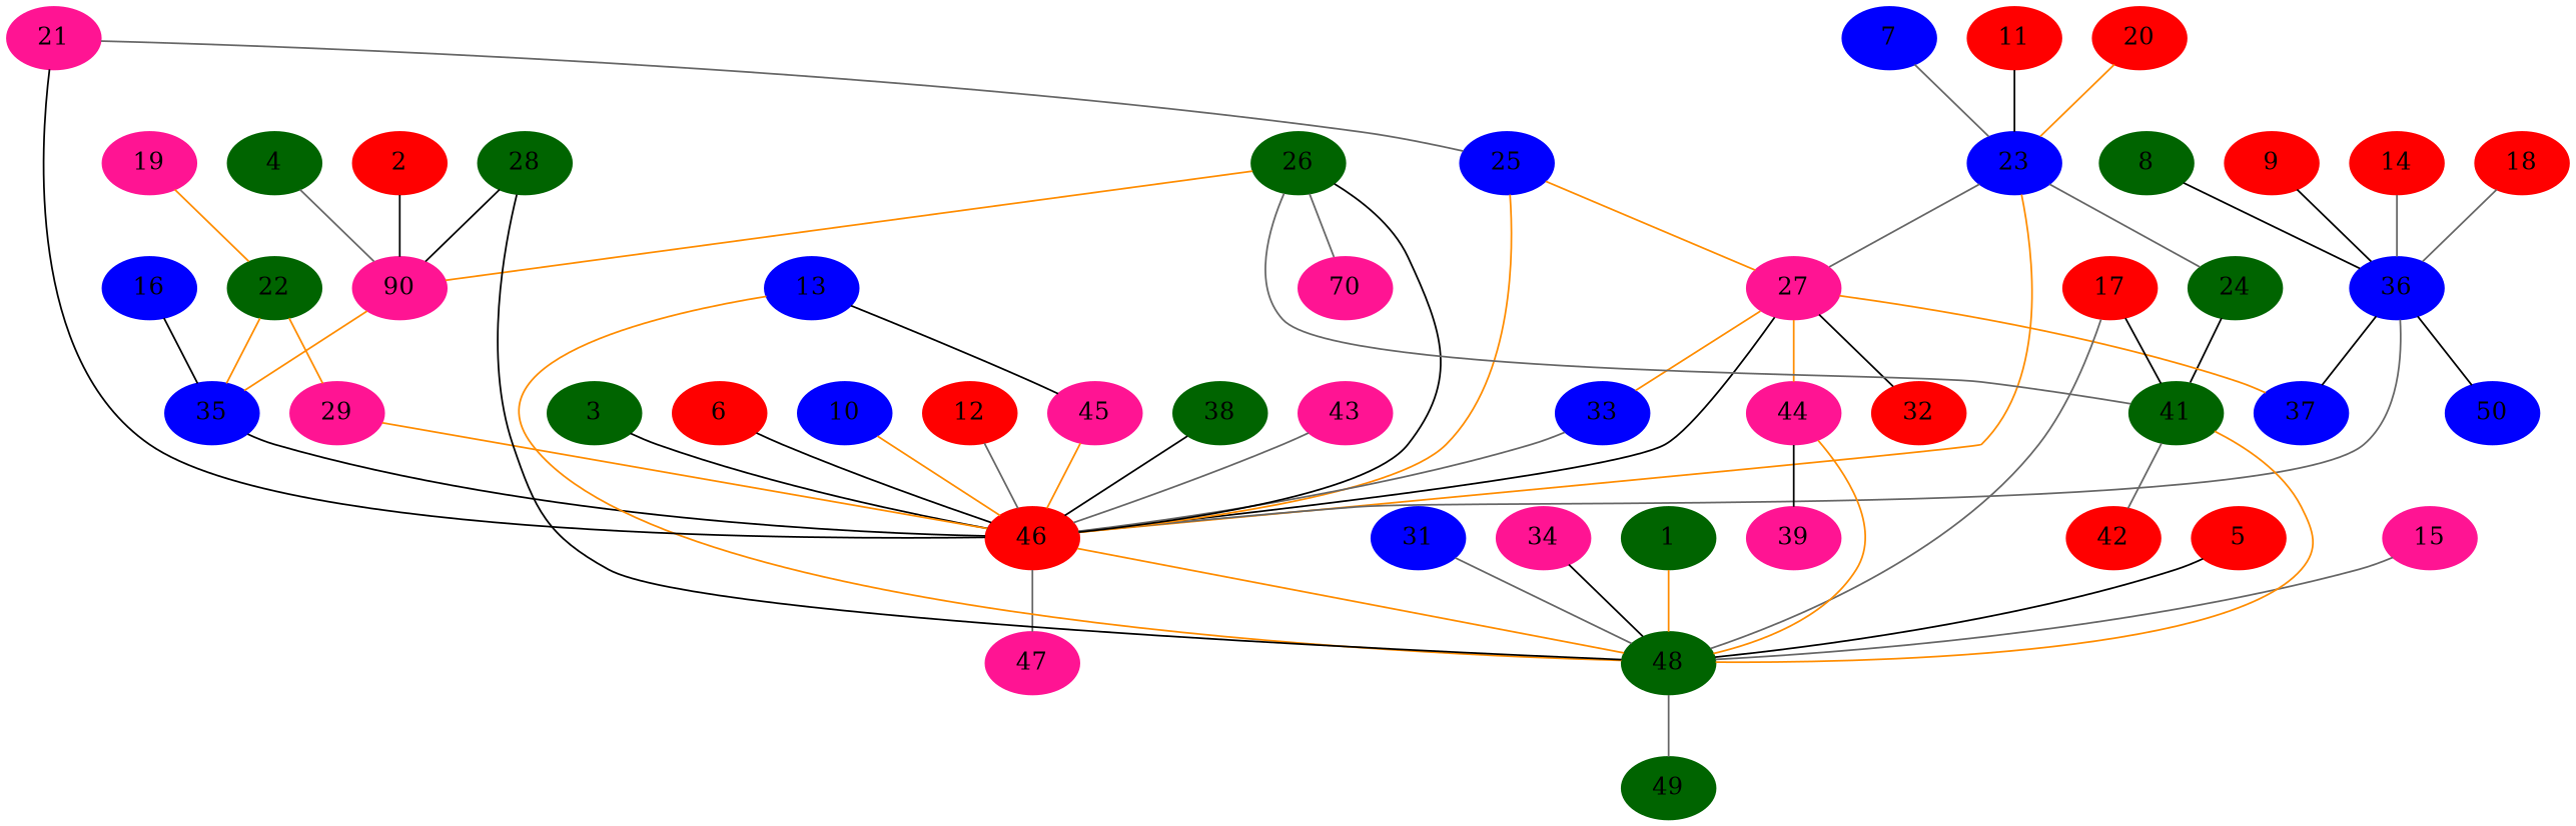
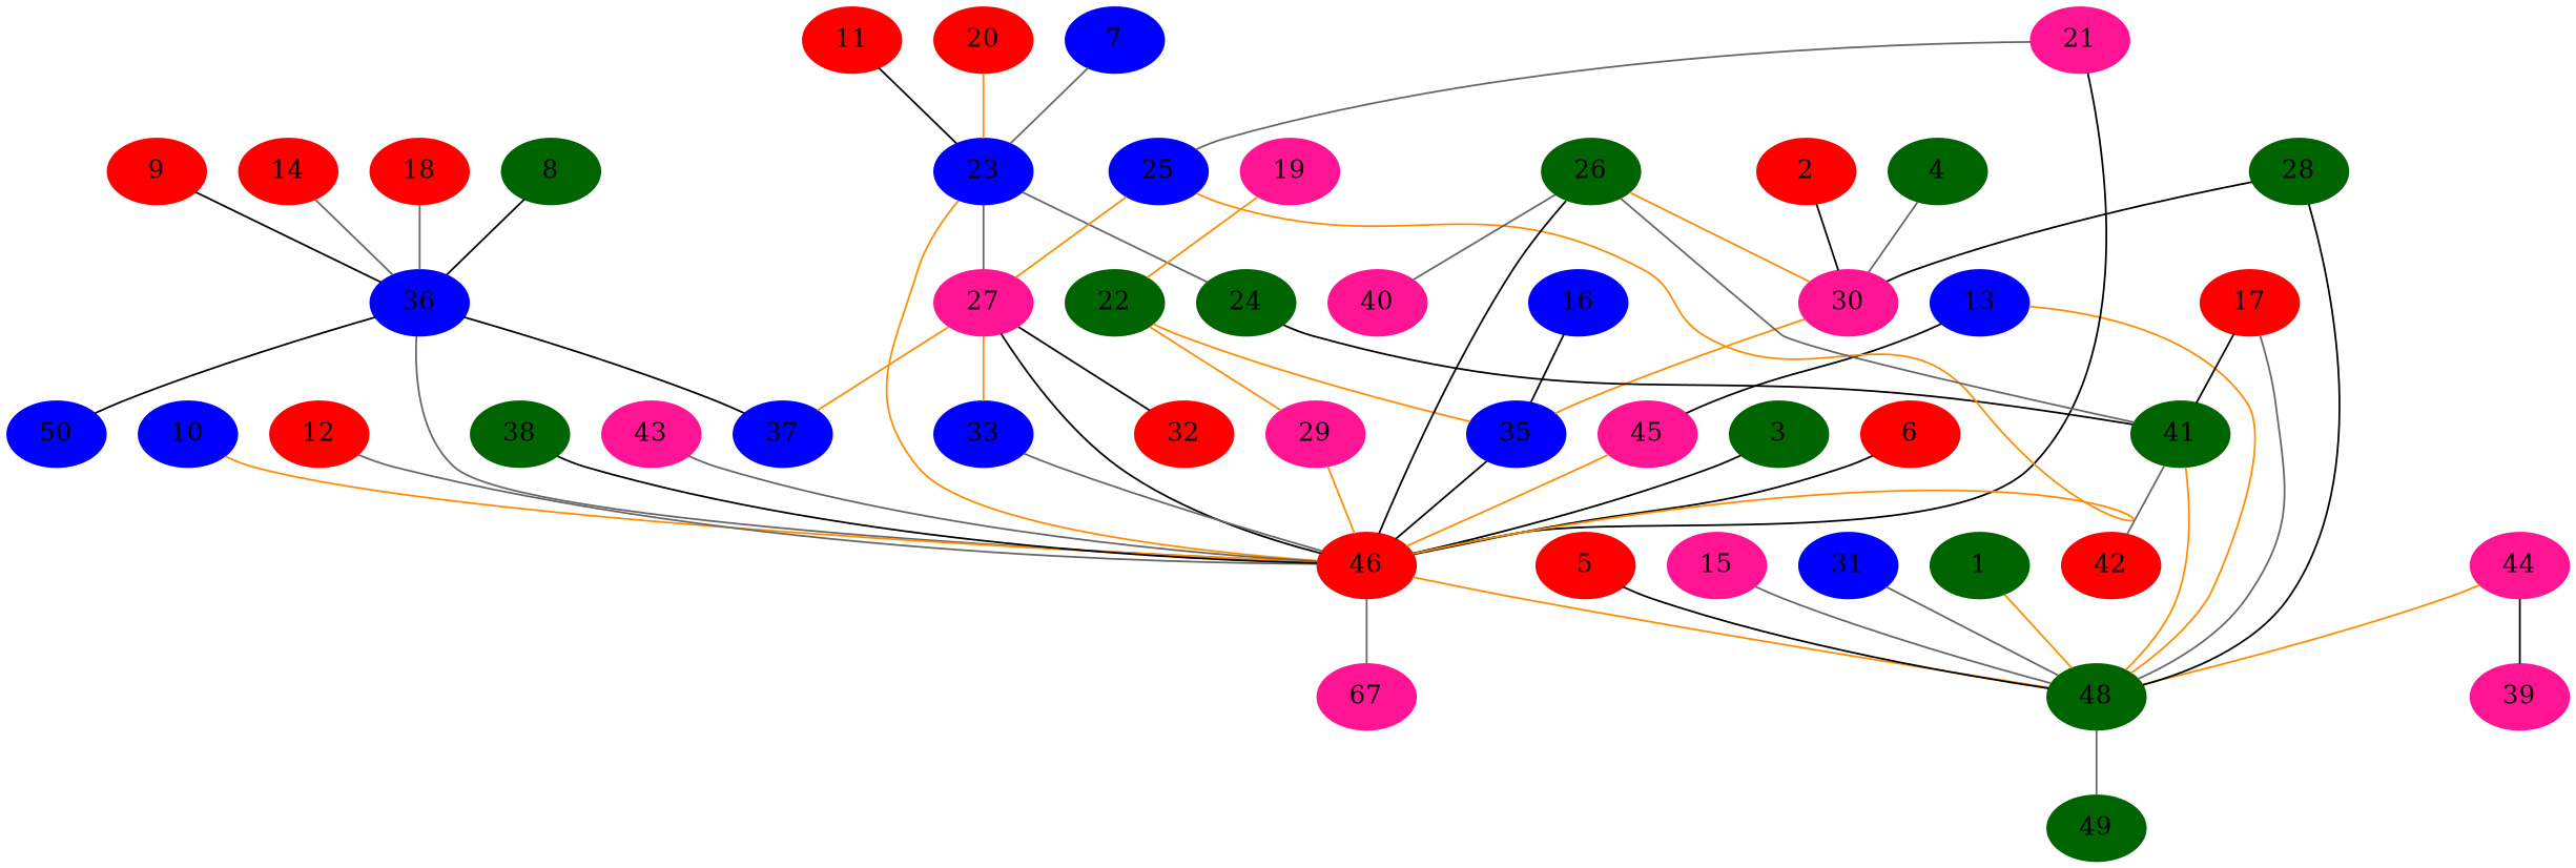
  graph {
    node [color=deeppink style=filled]
    edge [color=black weight=1.0]
    1 [color=darkgreen]
    48 [color=darkgreen]
    49 [color=darkgreen]
-   30 [label=90]
+   30
    2 [color=red]
    35 [color=blue]
    3 [color=darkgreen]
    46 [color=red]
-   47
+   47 [label=67]
    4 [color=darkgreen]
    5 [color=red]
    6 [color=red]
    7 [color=blue]
    23 [color=blue]
    24 [color=darkgreen]
    27
    8 [color=darkgreen]
    36 [color=blue]
    37 [color=blue]
    50 [color=blue]
    9 [color=red]
    10 [color=blue]
    11 [color=red]
    12 [color=red]
    13 [color=blue]
    45
    14 [color=red]
    15
    16 [color=blue]
    17 [color=red]
    41 [color=darkgreen]
    42 [color=red]
    18 [color=red]
    19
    22 [color=darkgreen]
    29
    20 [color=red]
    21
    25 [color=blue]
    32 [color=red]
    33 [color=blue]
    44
    26 [color=darkgreen]
-   40 [label=70]
+   40
    39
    28 [color=darkgreen]
    31 [color=blue]
-   34
    38 [color=darkgreen]
    43
    1 -- 48 [color=darkorange]
    48 -- 49 [color=gray40]
    30 -- 35 [color=darkorange]
    2 -- 30
    35 -- 46 [weight=2.0]
    3 -- 46
    46 -- 48 [color=darkorange]
    46 -- 47 [color=gray40]
    4 -- 30 [color=gray40]
    5 -- 48
    6 -- 46
    7 -- 23 [color=gray40]
    23 -- 46 [color=darkorange]
    23 -- 24 [color=gray40]
    23 -- 27 [color=gray40]
    24 -- 41
    27 -- 46
    27 -- 37 [color=darkorange]
    27 -- 32
    27 -- 33 [color=darkorange]
-   27 -- 44 [color=darkorange]
    8 -- 36
    36 -- 46 [color=gray40]
    36 -- 37
    36 -- 50
    9 -- 36
    10 -- 46 [color=darkorange]
    11 -- 23
    12 -- 46 [color=gray40]
    13 -- 48 [color=darkorange]
    13 -- 45
    45 -- 46 [color=darkorange]
    14 -- 36 [color=gray40]
    15 -- 48 [color=gray40]
    16 -- 35
    17 -- 48 [color=gray40]
    17 -- 41
    41 -- 48 [color=darkorange]
    41 -- 42 [color=gray40]
    18 -- 36 [color=gray40 weight=2.0]
    19 -- 22 [color=darkorange]
    22 -- 35 [color=darkorange]
    22 -- 29 [color=darkorange]
    29 -- 46 [color=darkorange weight=2.0]
    20 -- 23 [color=darkorange]
    21 -- 46 [weight=2.0]
    21 -- 25 [color=gray40]
    25 -- 46 [color=darkorange]
    25 -- 27 [color=darkorange]
    33 -- 46 [color=gray40]
    44 -- 48 [color=darkorange]
    44 -- 39
    26 -- 30 [color=darkorange]
    26 -- 46
    26 -- 41 [color=gray40]
    26 -- 40 [color=gray40]
    28 -- 48
    28 -- 30
    31 -- 48 [color=gray40]
-   34 -- 48
    38 -- 46
    43 -- 46 [color=gray40]
  }
